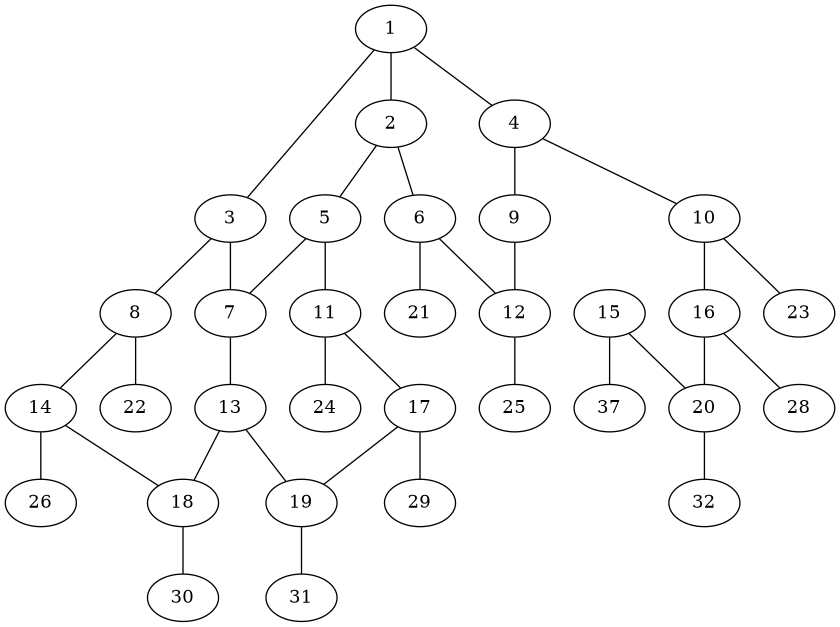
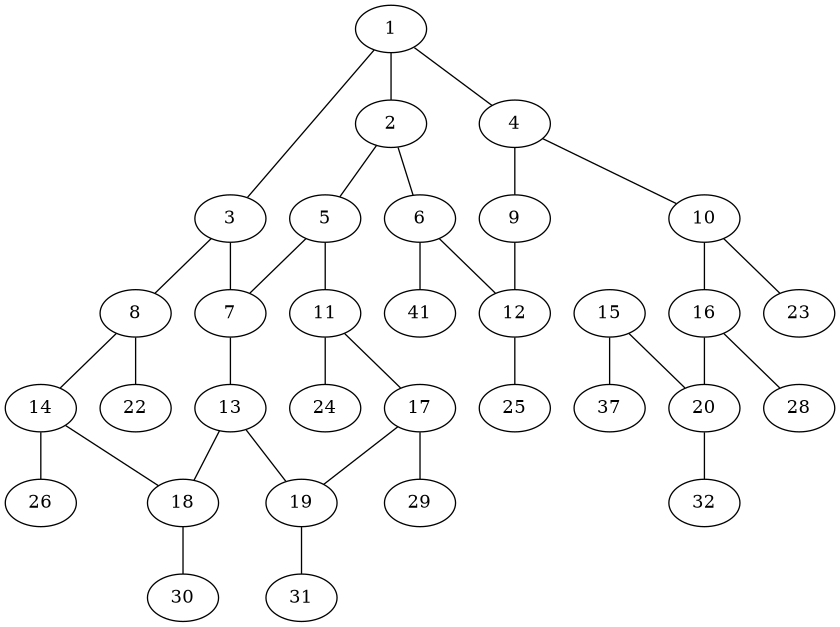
  graph {
    node [chem=C]
    edge [valence=1]
    1
    2
    3
    4
    5
    6
    7
    8
    9
    10
    11
    12
-   21 [chem=H]
+   21 [chem=H label=41]
    13
    14
    22 [chem=H]
    16
    23 [chem=H]
    17
    24 [chem=H]
    25 [chem=H]
    18
    19
    26 [chem=H]
    15
    20
    n27 [chem=H label=37]
    28 [chem=H]
    29 [chem=H]
    30 [chem=H]
    31 [chem=H]
    32 [chem=H]
    1 -- 2
    1 -- 3
    1 -- 4 [valence=2]
    2 -- 5
    2 -- 6 [valence=2]
    3 -- 7
    3 -- 8 [valence=2]
    4 -- 9
    4 -- 10
    5 -- 7
    5 -- 11 [valence=2]
    6 -- 12
    6 -- 21
    7 -- 13 [valence=2]
    8 -- 14
    8 -- 22
    9 -- 12 [valence=2]
    10 -- 16 [valence=2]
    10 -- 23
    11 -- 17
    11 -- 24
    12 -- 25
    13 -- 18
    13 -- 19
    14 -- 18 [valence=2]
    14 -- 26
    16 -- 20
    16 -- 28
    17 -- 19 [valence=2]
    17 -- 29
    18 -- 30
    19 -- 31
    15 -- 20 [valence=2]
    15 -- n27
    20 -- 32
  }
